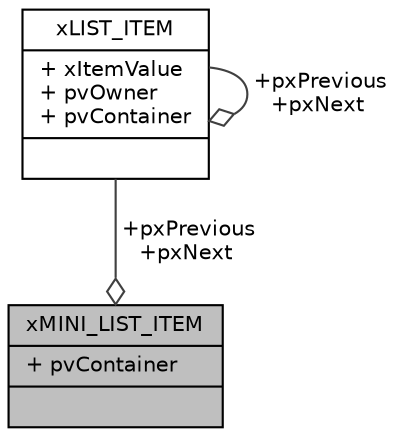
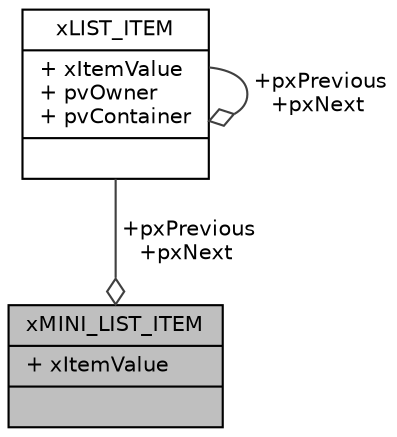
  digraph {
    node [color=black fontname=Helvetica fontsize=10 shape=record style=filled]
    edge [arrowhead=odiamond color=grey25 fontname=Helvetica fontsize=10 labelfontname=Helvetica labelfontsize=10 style=solid]
-   n1 [fillcolor=grey75 fontcolor=black height=0.2 label="{xMINI_LIST_ITEM\n|+ pvContainer\l|}" width=0.4]
+   n1 [fillcolor=grey75 fontcolor=black height=0.2 label="{xMINI_LIST_ITEM\n|+ xItemValue\l|}" width=0.4]
    n2 [fillcolor=white height=0.2 label="{xLIST_ITEM\n|+ xItemValue\l+ pvOwner\l+ pvContainer\l|}" width=0.4]
    n2 -> n1 [label=" +pxPrevious\n+pxNext"]
    n2 -> n2 [label=" +pxPrevious\n+pxNext"]
  }
